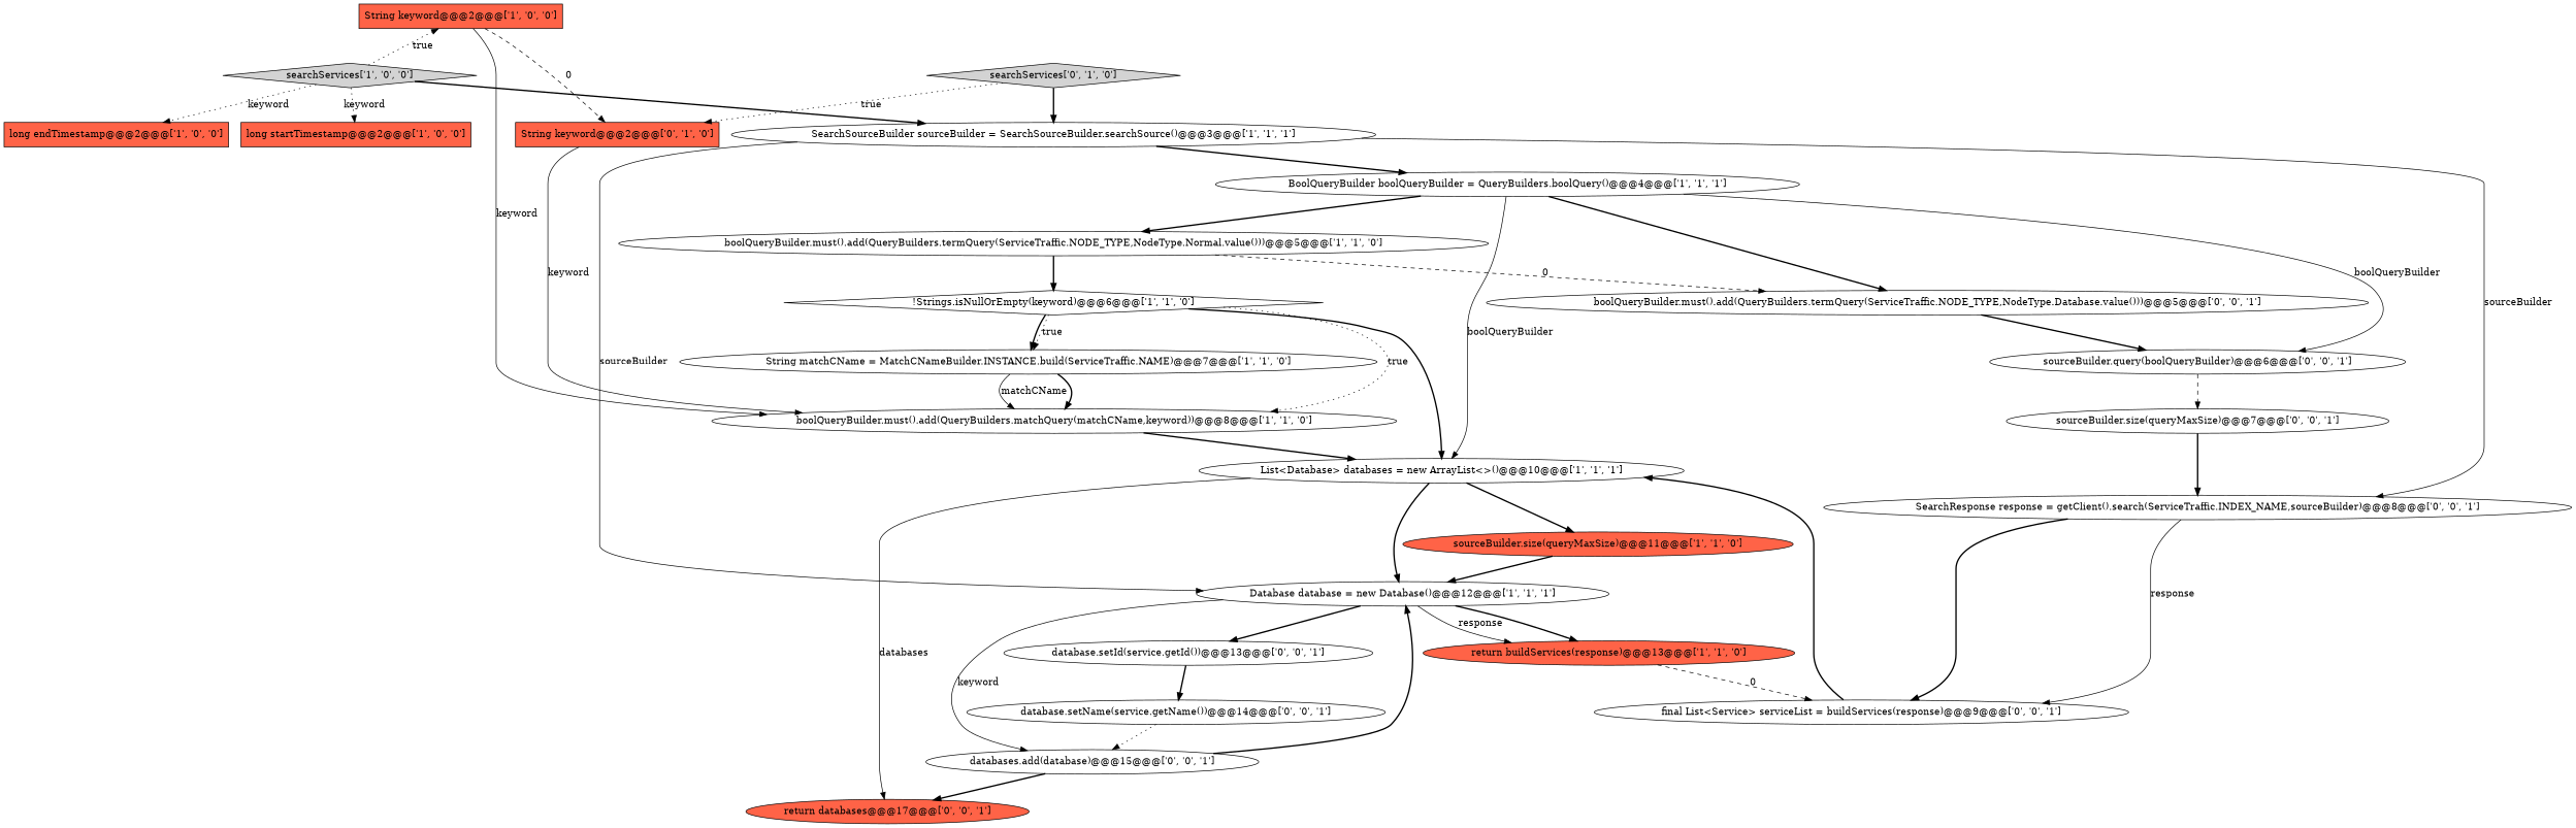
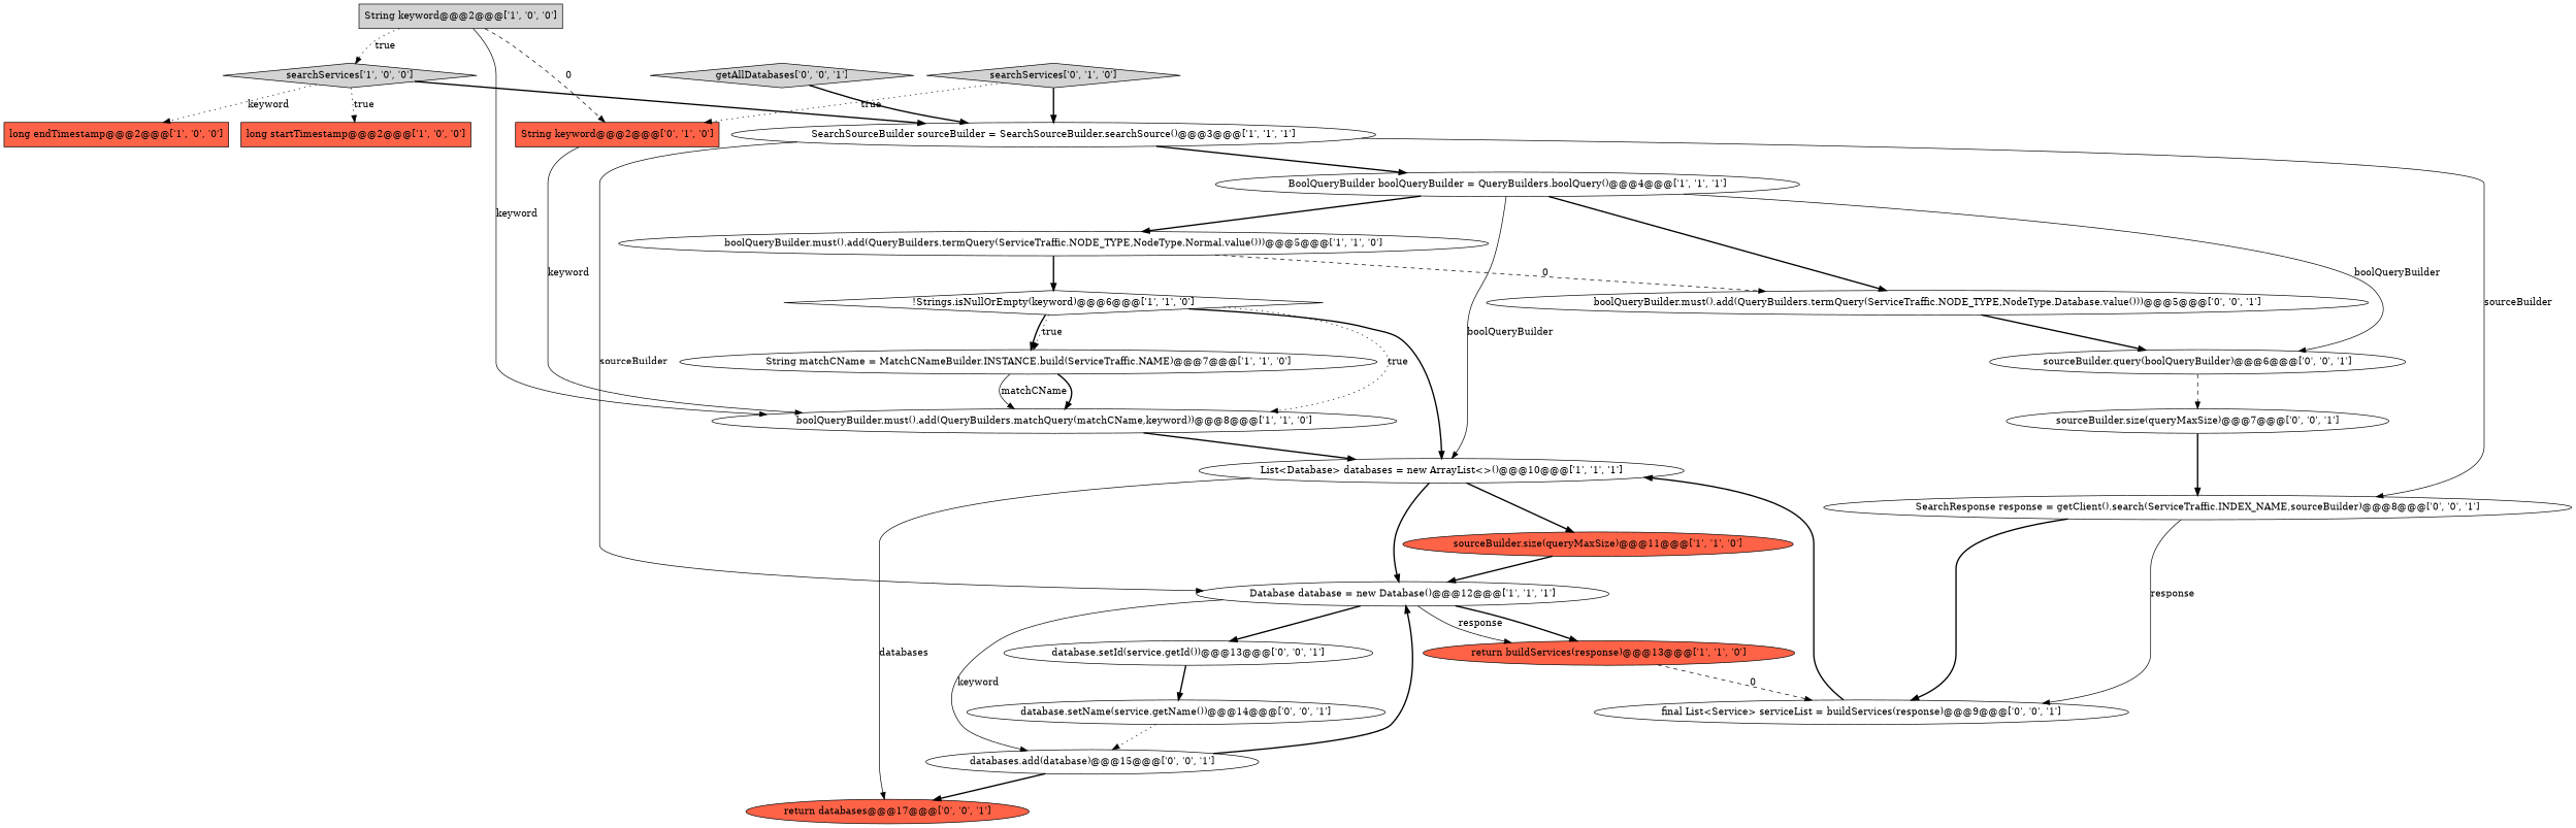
  digraph {
    node [fillcolor=white shape=ellipse style=filled]
    edge [style=bold]
    n1 [label="SearchSourceBuilder sourceBuilder = SearchSourceBuilder.searchSource()@@@3@@@['1', '1', '1']"]
    n2 [label="BoolQueryBuilder boolQueryBuilder = QueryBuilders.boolQuery()@@@4@@@['1', '1', '1']"]
    n3 [label="SearchResponse response = getClient().search(ServiceTraffic.INDEX_NAME,sourceBuilder)@@@8@@@['0', '0', '1']"]
    n4 [label="Database database = new Database()@@@12@@@['1', '1', '1']"]
    n5 [label="List<Database> databases = new ArrayList<>()@@@10@@@['1', '1', '1']"]
    n6 [label="sourceBuilder.query(boolQueryBuilder)@@@6@@@['0', '0', '1']"]
    n7 [label="boolQueryBuilder.must().add(QueryBuilders.termQuery(ServiceTraffic.NODE_TYPE,NodeType.Database.value()))@@@5@@@['0', '0', '1']"]
    n8 [label="boolQueryBuilder.must().add(QueryBuilders.termQuery(ServiceTraffic.NODE_TYPE,NodeType.Normal.value()))@@@5@@@['1', '1', '0']"]
    n9 [label="final List<Service> serviceList = buildServices(response)@@@9@@@['0', '0', '1']"]
    n10 [label="databases.add(database)@@@15@@@['0', '0', '1']"]
    n11 [fillcolor=tomato label="return buildServices(response)@@@13@@@['1', '1', '0']"]
    n12 [label="database.setId(service.getId())@@@13@@@['0', '0', '1']"]
    n13 [fillcolor=tomato label="return databases@@@17@@@['0', '0', '1']"]
    n14 [label="boolQueryBuilder.must().add(QueryBuilders.matchQuery(matchCName,keyword))@@@8@@@['1', '1', '0']"]
    n15 [fillcolor=tomato label="sourceBuilder.size(queryMaxSize)@@@11@@@['1', '1', '0']"]
    n16 [label="database.setName(service.getName())@@@14@@@['0', '0', '1']"]
    n17 [fillcolor=lightgray label="searchServices['1', '0', '0']" shape=diamond]
-   n18 [fillcolor=tomato label="String keyword@@@2@@@['1', '0', '0']" shape=box]
+   n18 [fillcolor=lightgray label="String keyword@@@2@@@['1', '0', '0']" shape=box]
    n19 [fillcolor=tomato label="long endTimestamp@@@2@@@['1', '0', '0']" shape=box]
    n20 [fillcolor=tomato label="long startTimestamp@@@2@@@['1', '0', '0']" shape=box]
    n21 [fillcolor=tomato label="String keyword@@@2@@@['0', '1', '0']" shape=box]
    n22 [label="sourceBuilder.size(queryMaxSize)@@@7@@@['0', '0', '1']"]
    n23 [fillcolor=lightgray label="searchServices['0', '1', '0']" shape=diamond]
+   n24 [fillcolor=lightgray label="getAllDatabases['0', '0', '1']" shape=diamond]
    n25 [label="!Strings.isNullOrEmpty(keyword)@@@6@@@['1', '1', '0']" shape=diamond]
    n26 [label="String matchCName = MatchCNameBuilder.INSTANCE.build(ServiceTraffic.NAME)@@@7@@@['1', '1', '0']"]
    n1 -> n2
    n1 -> n3 [label=sourceBuilder style=solid]
    n1 -> n4 [label=sourceBuilder style=solid]
    n2 -> n5 [label=boolQueryBuilder style=solid]
    n2 -> n6 [label=boolQueryBuilder style=solid]
    n2 -> n7
    n2 -> n8
    n3 -> n9
    n3 -> n9 [label=response style=solid]
    n4 -> n10 [label=keyword style=solid]
    n4 -> n11
    n4 -> n11 [label=response style=solid]
    n4 -> n12
    n5 -> n4
    n5 -> n13 [label=databases style=solid]
    n5 -> n15
    n6 -> n22 [style=dashed]
    n7 -> n6
    n8 -> n7 [label=0 style=dashed]
    n8 -> n25
    n9 -> n5
    n10 -> n4
    n10 -> n13
    n11 -> n9 [label=0 style=dashed]
    n12 -> n16
    n14 -> n5
    n15 -> n4
    n16 -> n10 [style=dotted]
    n17 -> n1
-   n17 -> n18 [label=true style=dotted]
+   n18 -> n17 [label=true style=dotted]
    n17 -> n19 [label=keyword style=dotted]
-   n17 -> n20 [label=keyword style=dotted]
+   n17 -> n20 [label=true style=dotted]
    n18 -> n14 [label=keyword style=solid]
    n18 -> n21 [label=0 style=dashed]
    n21 -> n14 [label=keyword style=solid]
    n22 -> n3
    n23 -> n1
    n23 -> n21 [label=true style=dotted]
+   n24 -> n1
    n25 -> n5
    n25 -> n14 [label=true style=dotted]
    n25 -> n26
    n25 -> n26 [label=true style=dotted]
    n26 -> n14
    n26 -> n14 [label=matchCName style=solid]
  }
